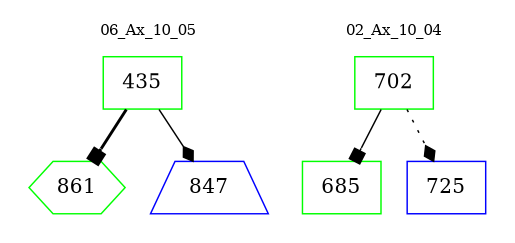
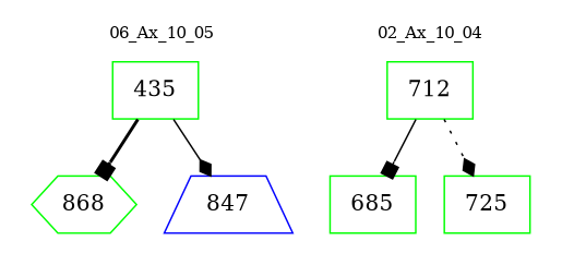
  digraph {
    node [color=green shape=box]
    edge [arrowhead=box color=black style=solid]
    n1 [label=435]
-   n2 [label=861 shape=hexagon]
+   n2 [label=868 shape=hexagon]
    n3 [color=blue label=847 shape=trapezium]
-   n4 [label=702]
+   n4 [label=712]
    n5 [label=685]
-   n6 [color=blue label=725]
+   n6 [label=725]
    subgraph cluster_1 {
      color=white
      fontsize=10
      label="06_Ax_10_05"
      n1
      n2
      n3
    }
    subgraph cluster_2 {
      color=white
      fontsize=10
      label="02_Ax_10_04"
      n4
      n5
      n6
    }
    n1 -> n2 [style=bold]
    n1 -> n3 [arrowhead=diamond]
    n4 -> n5
    n4 -> n6 [arrowhead=diamond style=dotted]
  }
